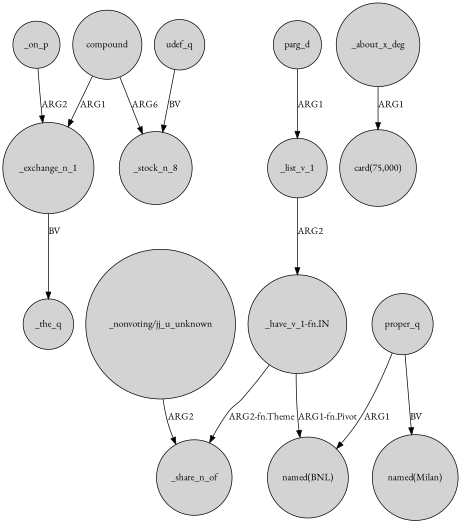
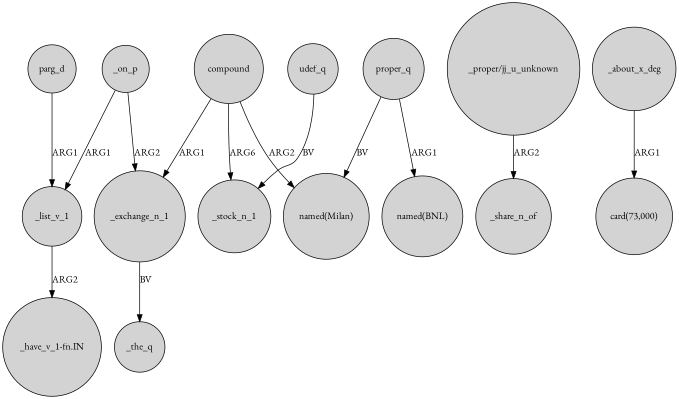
  digraph {
    fontname="EB Garamond"
    node [fontname="EB Garamond" shape=circle style=filled]
    edge [fontname="EB Garamond"]
    _on_p
    _list_v_1
    _exchange_n_1
    "_have_v_1-fn.IN"
    _the_q
    parg_d
    udef_q
-   _stock_n_1 [label=_stock_n_8]
+   _stock_n_1
    _share_n_of
    "named(BNL)"
    compound
    "named(Milan)"
    _about_x_deg
-   "card(75,000)"
-   "_nonvoting/jj_u_unknown"
+   "card(75,000)" [label="card(73,000)"]
+   "_nonvoting/jj_u_unknown" [label="_proper/jj_u_unknown"]
    proper_q
+   _on_p -> _list_v_1 [label=ARG1]
    _on_p -> _exchange_n_1 [label=ARG2]
    _list_v_1 -> "_have_v_1-fn.IN" [label=ARG2]
    _exchange_n_1 -> _the_q [label=BV]
-   "_have_v_1-fn.IN" -> _share_n_of [label="ARG2-fn.Theme"]
-   "_have_v_1-fn.IN" -> "named(BNL)" [label="ARG1-fn.Pivot"]
    parg_d -> _list_v_1 [label=ARG1]
    udef_q -> _stock_n_1 [label=BV]
    compound -> _exchange_n_1 [label=ARG1]
    compound -> _stock_n_1 [label=ARG6]
+   compound -> "named(Milan)" [label=ARG2]
    _about_x_deg -> "card(75,000)" [label=ARG1]
    "_nonvoting/jj_u_unknown" -> _share_n_of [label=ARG2]
    proper_q -> "named(BNL)" [label=ARG1]
    proper_q -> "named(Milan)" [label=BV]
  }
